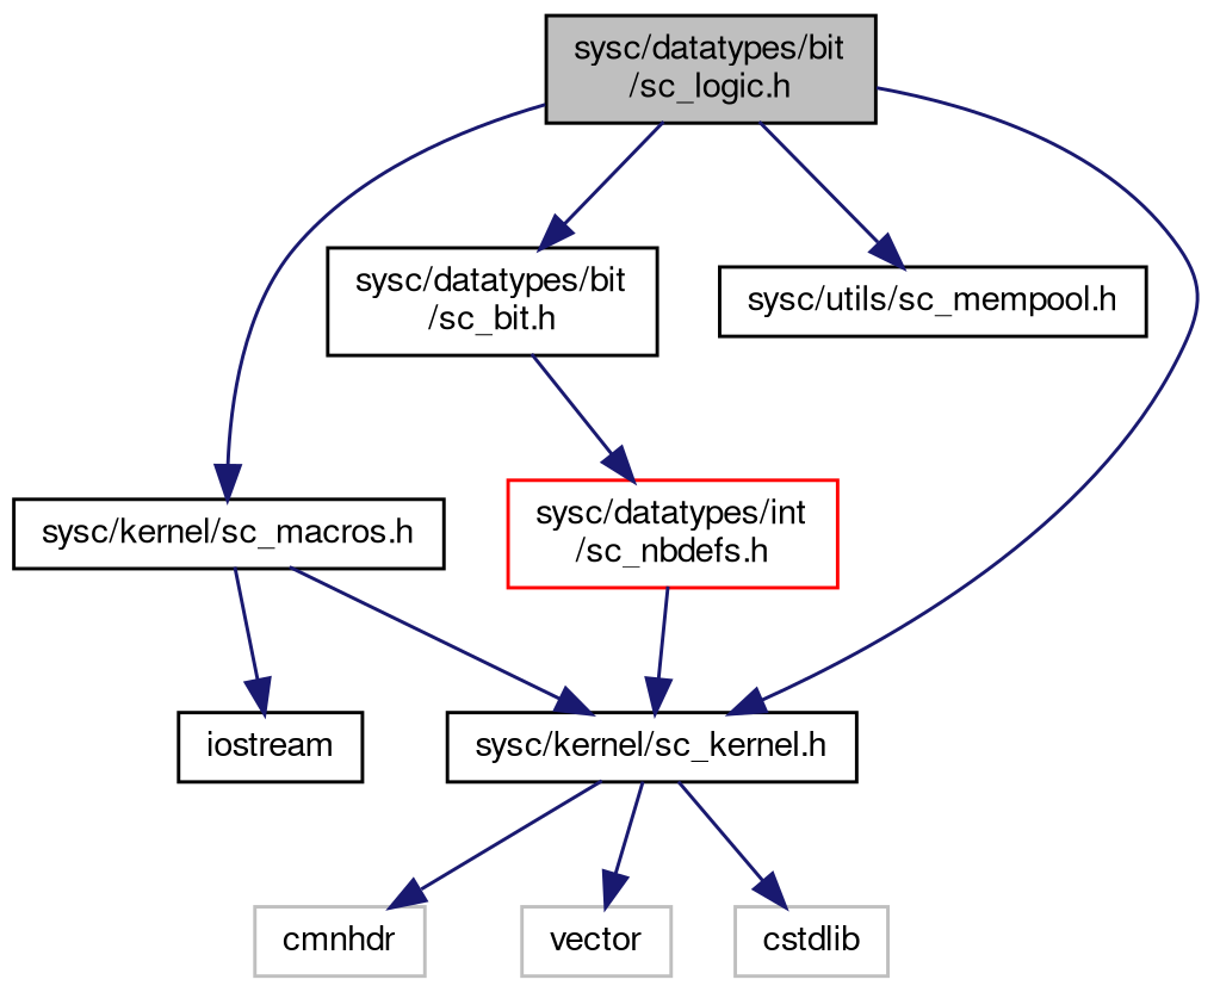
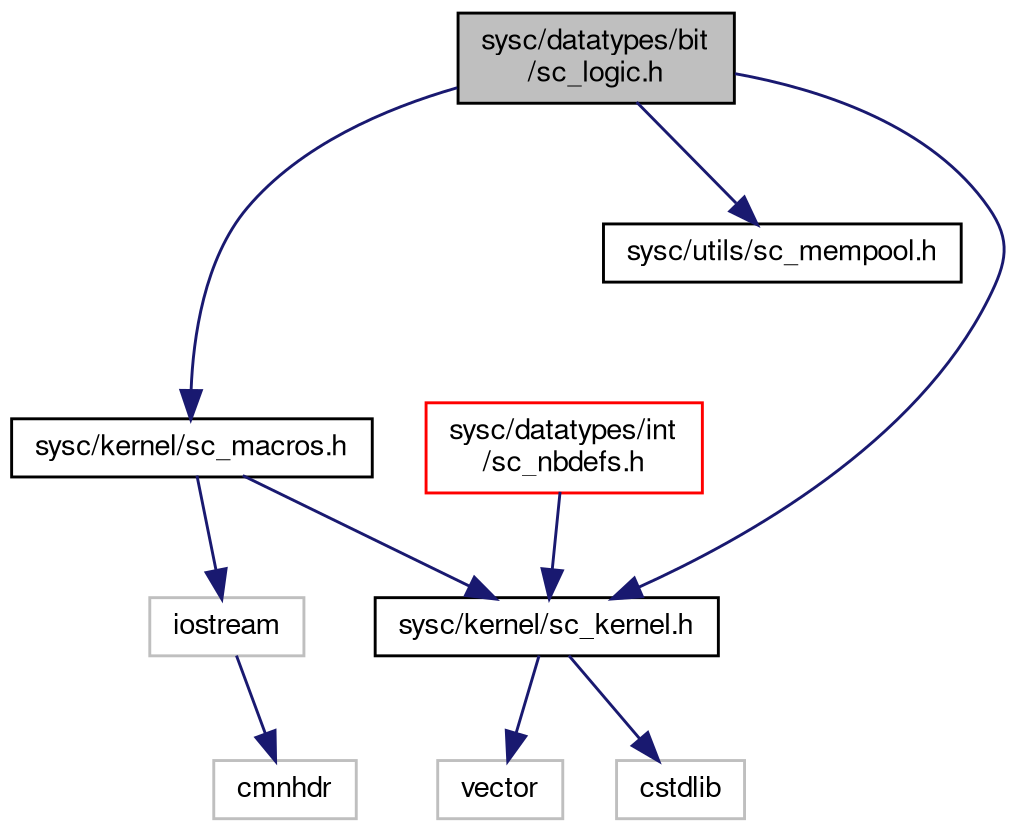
  digraph {
    node [color=black fillcolor=white fontname=FreeSans fontsize=10 shape=record style=filled]
    edge [color=midnightblue fontname=FreeSans fontsize=10 labelfontname=FreeSans labelfontsize=10 style=solid]
    n1 [fillcolor=grey75 fontcolor=black height=0.2 label="sysc/datatypes/bit\l/sc_logic.h" width=0.4]
    n2 [height=0.2 label="sysc/kernel/sc_kernel.h" width=0.4]
    n3 [height=0.2 label="sysc/kernel/sc_macros.h" width=0.4]
    n4 [height=0.2 label="sysc/utils/sc_mempool.h" width=0.4]
-   n5 [height=0.2 label="sysc/datatypes/bit\l/sc_bit.h" width=0.4]
    n6 [color=grey75 height=0.2 label=cmnhdr width=0.4]
    n7 [color=grey75 height=0.2 label=cstdlib width=0.4]
    n8 [color=grey75 height=0.2 label=vector width=0.4]
-   n9 [height=0.2 label=iostream width=0.4]
+   n9 [color=grey75 height=0.2 label=iostream width=0.4]
    n10 [color=red height=0.2 label="sysc/datatypes/int\l/sc_nbdefs.h" width=0.4]
    n1 -> n2
    n1 -> n3
    n1 -> n4
-   n1 -> n5
-   n2 -> n6
+   n9 -> n6
    n2 -> n7
    n2 -> n8
    n3 -> n2
    n3 -> n9
-   n5 -> n10
    n10 -> n2
  }
